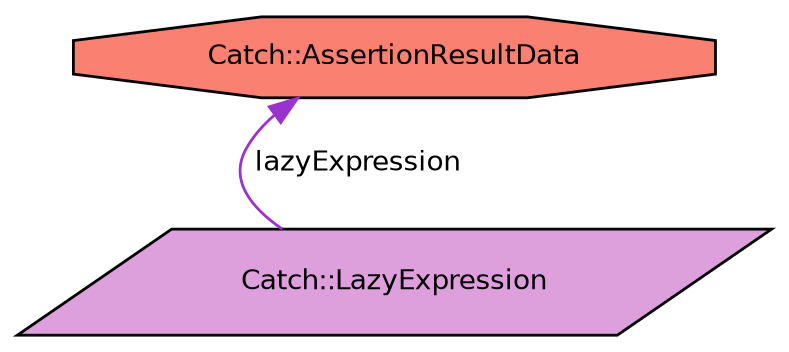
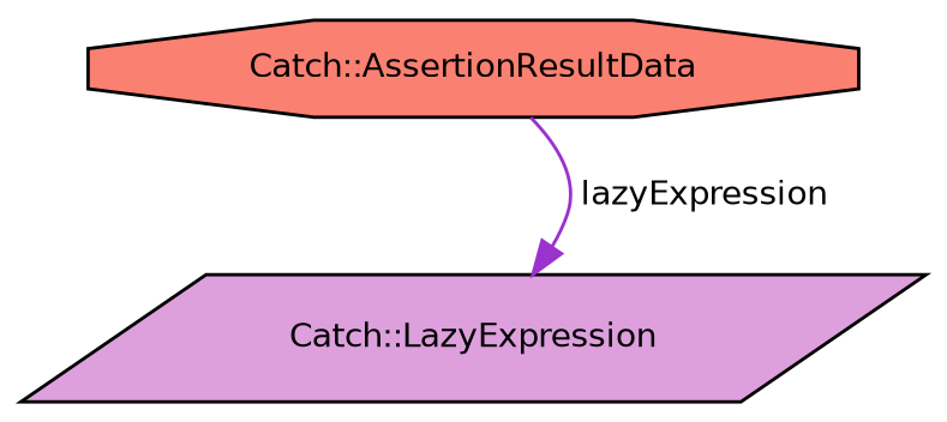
  digraph {
    node [color=black fontname=Helvetica fontsize=10 style=filled]
    n1 [fillcolor=salmon fontcolor=black height=0.2 label="Catch::AssertionResultData" shape=octagon width=0.4]
    n2 [fillcolor=plum height=0.2 label="Catch::LazyExpression" shape=parallelogram width=0.4]
-   n1 -> n2 [color=darkorchid3 dir=back fontname=Helvetica fontsize=10 label=" lazyExpression" labelfontname=Helvetica labelfontsize=10 style=solid]
+   n2 -> n1 [color=darkorchid3 dir=back fontname=Helvetica fontsize=10 label=" lazyExpression" labelfontname=Helvetica labelfontsize=10 style=solid]
  }
